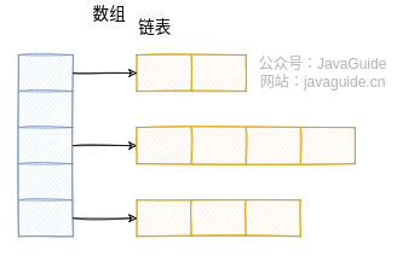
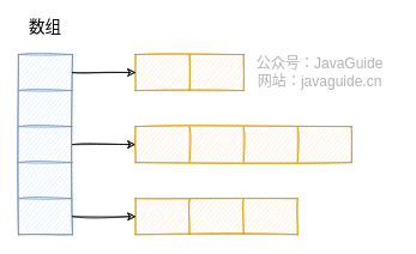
  <mxCell id="0" />
  <mxCell id="1" parent="0" />
  <mxCell id="2" value="" style="shape=table;html=1;whiteSpace=wrap;startSize=0;container=1;collapsible=0;childLayout=tableLayout;sketch=1;fillColor=#dae8fc;strokeColor=#6c8ebf;rounded=1;" vertex="1" parent="1"><mxGeometry x="20" y="60" width="60" height="200" as="geometry" /></mxCell>
  <mxCell id="3" value="" style="shape=partialRectangle;html=1;whiteSpace=wrap;collapsible=0;dropTarget=0;pointerEvents=0;fillColor=none;top=0;left=0;bottom=0;right=0;points=[[0,0.5],[1,0.5]];portConstraint=eastwest;sketch=1;" vertex="1" parent="2"><mxGeometry width="60" height="40" as="geometry" /></mxCell>
  <mxCell id="4" value="" style="shape=partialRectangle;html=1;whiteSpace=wrap;connectable=0;overflow=hidden;fillColor=none;top=0;left=0;bottom=0;right=0;sketch=1;" vertex="1" parent="3"><mxGeometry width="60" height="40" as="geometry" /></mxCell>
  <mxCell id="5" value="" style="shape=partialRectangle;html=1;whiteSpace=wrap;collapsible=0;dropTarget=0;pointerEvents=0;fillColor=none;top=0;left=0;bottom=0;right=0;points=[[0,0.5],[1,0.5]];portConstraint=eastwest;sketch=1;" vertex="1" parent="2"><mxGeometry y="40" width="60" height="40" as="geometry" /></mxCell>
  <mxCell id="6" value="" style="shape=partialRectangle;html=1;whiteSpace=wrap;connectable=0;overflow=hidden;fillColor=none;top=0;left=0;bottom=0;right=0;sketch=1;" vertex="1" parent="5"><mxGeometry width="60" height="40" as="geometry" /></mxCell>
  <mxCell id="7" value="" style="shape=partialRectangle;html=1;whiteSpace=wrap;collapsible=0;dropTarget=0;pointerEvents=0;fillColor=none;top=0;left=0;bottom=0;right=0;points=[[0,0.5],[1,0.5]];portConstraint=eastwest;sketch=1;" vertex="1" parent="2"><mxGeometry y="80" width="60" height="40" as="geometry" /></mxCell>
  <mxCell id="8" value="" style="shape=partialRectangle;html=1;whiteSpace=wrap;connectable=0;overflow=hidden;fillColor=none;top=0;left=0;bottom=0;right=0;sketch=1;" vertex="1" parent="7"><mxGeometry width="60" height="40" as="geometry" /></mxCell>
  <mxCell id="9" value="" style="shape=partialRectangle;html=1;whiteSpace=wrap;collapsible=0;dropTarget=0;pointerEvents=0;fillColor=none;top=0;left=0;bottom=0;right=0;points=[[0,0.5],[1,0.5]];portConstraint=eastwest;sketch=1;" vertex="1" parent="2"><mxGeometry y="120" width="60" height="40" as="geometry" /></mxCell>
  <mxCell id="10" value="" style="shape=partialRectangle;html=1;whiteSpace=wrap;connectable=0;overflow=hidden;fillColor=none;top=0;left=0;bottom=0;right=0;sketch=1;" vertex="1" parent="9"><mxGeometry width="60" height="40" as="geometry" /></mxCell>
  <mxCell id="11" value="" style="shape=partialRectangle;html=1;whiteSpace=wrap;collapsible=0;dropTarget=0;pointerEvents=0;fillColor=none;top=0;left=0;bottom=0;right=0;points=[[0,0.5],[1,0.5]];portConstraint=eastwest;sketch=1;" vertex="1" parent="2"><mxGeometry y="160" width="60" height="40" as="geometry" /></mxCell>
  <mxCell id="12" value="" style="shape=partialRectangle;html=1;whiteSpace=wrap;connectable=0;overflow=hidden;fillColor=none;top=0;left=0;bottom=0;right=0;sketch=1;" vertex="1" parent="11"><mxGeometry width="60" height="40" as="geometry" /></mxCell>
- <mxCell id="13" value="&lt;font style=&quot;font-size: 18px&quot;&gt;数组&lt;/font&gt;" style="text;html=1;strokeColor=none;fillColor=none;align=center;verticalAlign=middle;whiteSpace=wrap;rounded=0;sketch=1;" vertex="1" parent="1"><mxGeometry x="100" y="5" width="40" height="20" as="geometry" /></mxCell>
+ <mxCell id="13" value="&lt;font style=&quot;font-size: 18px&quot;&gt;数组&lt;/font&gt;" style="text;html=1;strokeColor=none;fillColor=none;align=center;verticalAlign=middle;whiteSpace=wrap;rounded=0;sketch=1;" vertex="1" parent="1"><mxGeometry x="30" y="20" width="40" height="20" as="geometry" /></mxCell>
  <mxCell id="14" value="" style="shape=table;html=1;whiteSpace=wrap;startSize=0;container=1;collapsible=0;childLayout=tableLayout;rounded=1;strokeColor=#d79b00;fillColor=#ffe6cc;sketch=1;" vertex="1" parent="1"><mxGeometry x="150" y="60" width="120" height="40" as="geometry" /></mxCell>
  <mxCell id="15" value="" style="shape=partialRectangle;html=1;whiteSpace=wrap;collapsible=0;dropTarget=0;pointerEvents=0;fillColor=none;top=0;left=0;bottom=0;right=0;points=[[0,0.5],[1,0.5]];portConstraint=eastwest;sketch=1;" vertex="1" parent="14"><mxGeometry width="120" height="40" as="geometry" /></mxCell>
  <mxCell id="16" value="" style="shape=partialRectangle;html=1;whiteSpace=wrap;connectable=0;overflow=hidden;fillColor=none;top=0;left=0;bottom=0;right=0;sketch=1;" vertex="1" parent="15"><mxGeometry width="60" height="40" as="geometry" /></mxCell>
  <mxCell id="17" value="" style="shape=partialRectangle;html=1;whiteSpace=wrap;connectable=0;overflow=hidden;fillColor=none;top=0;left=0;bottom=0;right=0;sketch=1;" vertex="1" parent="15"><mxGeometry x="60" width="60" height="40" as="geometry" /></mxCell>
  <mxCell id="18" style="edgeStyle=orthogonalEdgeStyle;rounded=0;orthogonalLoop=1;jettySize=auto;html=1;entryX=0;entryY=0.5;entryDx=0;entryDy=0;sketch=1;" edge="1" parent="1" source="7" target="20"><mxGeometry relative="1" as="geometry" /></mxCell>
  <mxCell id="19" style="edgeStyle=orthogonalEdgeStyle;rounded=0;orthogonalLoop=1;jettySize=auto;html=1;entryX=0;entryY=0.5;entryDx=0;entryDy=0;sketch=1;" edge="1" parent="1" source="3" target="15"><mxGeometry relative="1" as="geometry" /></mxCell>
  <mxCell id="20" value="" style="shape=table;html=1;whiteSpace=wrap;startSize=0;container=1;collapsible=0;childLayout=tableLayout;rounded=1;strokeColor=#d79b00;fillColor=#ffe6cc;sketch=1;" vertex="1" parent="1"><mxGeometry x="150" y="140" width="240" height="40" as="geometry" /></mxCell>
  <mxCell id="21" value="" style="shape=partialRectangle;html=1;whiteSpace=wrap;collapsible=0;dropTarget=0;pointerEvents=0;fillColor=none;top=0;left=0;bottom=0;right=0;points=[[0,0.5],[1,0.5]];portConstraint=eastwest;sketch=1;" vertex="1" parent="20"><mxGeometry width="240" height="40" as="geometry" /></mxCell>
  <mxCell id="22" value="" style="shape=partialRectangle;html=1;whiteSpace=wrap;connectable=0;overflow=hidden;fillColor=none;top=0;left=0;bottom=0;right=0;sketch=1;" vertex="1" parent="21"><mxGeometry width="60" height="40" as="geometry" /></mxCell>
  <mxCell id="23" value="" style="shape=partialRectangle;html=1;whiteSpace=wrap;connectable=0;overflow=hidden;fillColor=none;top=0;left=0;bottom=0;right=0;sketch=1;" vertex="1" parent="21"><mxGeometry x="60" width="60" height="40" as="geometry" /></mxCell>
  <mxCell id="24" value="" style="shape=partialRectangle;html=1;whiteSpace=wrap;connectable=0;overflow=hidden;fillColor=none;top=0;left=0;bottom=0;right=0;sketch=1;" vertex="1" parent="21"><mxGeometry x="120" width="60" height="40" as="geometry" /></mxCell>
  <mxCell id="25" value="" style="shape=partialRectangle;html=1;whiteSpace=wrap;connectable=0;overflow=hidden;fillColor=none;top=0;left=0;bottom=0;right=0;sketch=1;" vertex="1" parent="21"><mxGeometry x="180" width="60" height="40" as="geometry" /></mxCell>
  <mxCell id="26" value="" style="shape=table;html=1;whiteSpace=wrap;startSize=0;container=1;collapsible=0;childLayout=tableLayout;rounded=1;strokeColor=#d79b00;fillColor=#ffe6cc;sketch=1;" vertex="1" parent="1"><mxGeometry x="150" y="220" width="180" height="40" as="geometry" /></mxCell>
  <mxCell id="27" value="" style="shape=partialRectangle;html=1;whiteSpace=wrap;collapsible=0;dropTarget=0;pointerEvents=0;fillColor=none;top=0;left=0;bottom=0;right=0;points=[[0,0.5],[1,0.5]];portConstraint=eastwest;sketch=1;" vertex="1" parent="26"><mxGeometry width="180" height="40" as="geometry" /></mxCell>
  <mxCell id="28" value="" style="shape=partialRectangle;html=1;whiteSpace=wrap;connectable=0;overflow=hidden;fillColor=none;top=0;left=0;bottom=0;right=0;sketch=1;" vertex="1" parent="27"><mxGeometry width="60" height="40" as="geometry" /></mxCell>
  <mxCell id="29" value="" style="shape=partialRectangle;html=1;whiteSpace=wrap;connectable=0;overflow=hidden;fillColor=none;top=0;left=0;bottom=0;right=0;sketch=1;" vertex="1" parent="27"><mxGeometry x="60" width="60" height="40" as="geometry" /></mxCell>
  <mxCell id="30" value="" style="shape=partialRectangle;html=1;whiteSpace=wrap;connectable=0;overflow=hidden;fillColor=none;top=0;left=0;bottom=0;right=0;sketch=1;" vertex="1" parent="27"><mxGeometry x="120" width="60" height="40" as="geometry" /></mxCell>
  <mxCell id="31" style="edgeStyle=orthogonalEdgeStyle;rounded=0;orthogonalLoop=1;jettySize=auto;html=1;sketch=1;" edge="1" parent="1" source="11" target="26"><mxGeometry relative="1" as="geometry" /></mxCell>
- <mxCell id="32" value="&lt;font style=&quot;font-size: 18px&quot;&gt;链表&lt;/font&gt;" style="text;html=1;strokeColor=none;fillColor=none;align=center;verticalAlign=middle;whiteSpace=wrap;rounded=0;sketch=1;" vertex="1" parent="1"><mxGeometry x="150" y="20" width="40" height="20" as="geometry" /></mxCell>
  <mxCell id="33" value="公众号：JavaGuide&lt;br style=&quot;font-size: 16px;&quot;&gt;网站：javaguide.cn" style="text;html=1;strokeColor=none;fillColor=none;align=center;verticalAlign=middle;whiteSpace=wrap;rounded=0;labelBackgroundColor=none;fontSize=16;fontColor=#B3B3B3;rotation=0;sketch=1;shadow=0;" vertex="1" parent="1"><mxGeometry x="270" y="75" width="170" height="10" as="geometry" /></mxCell>
